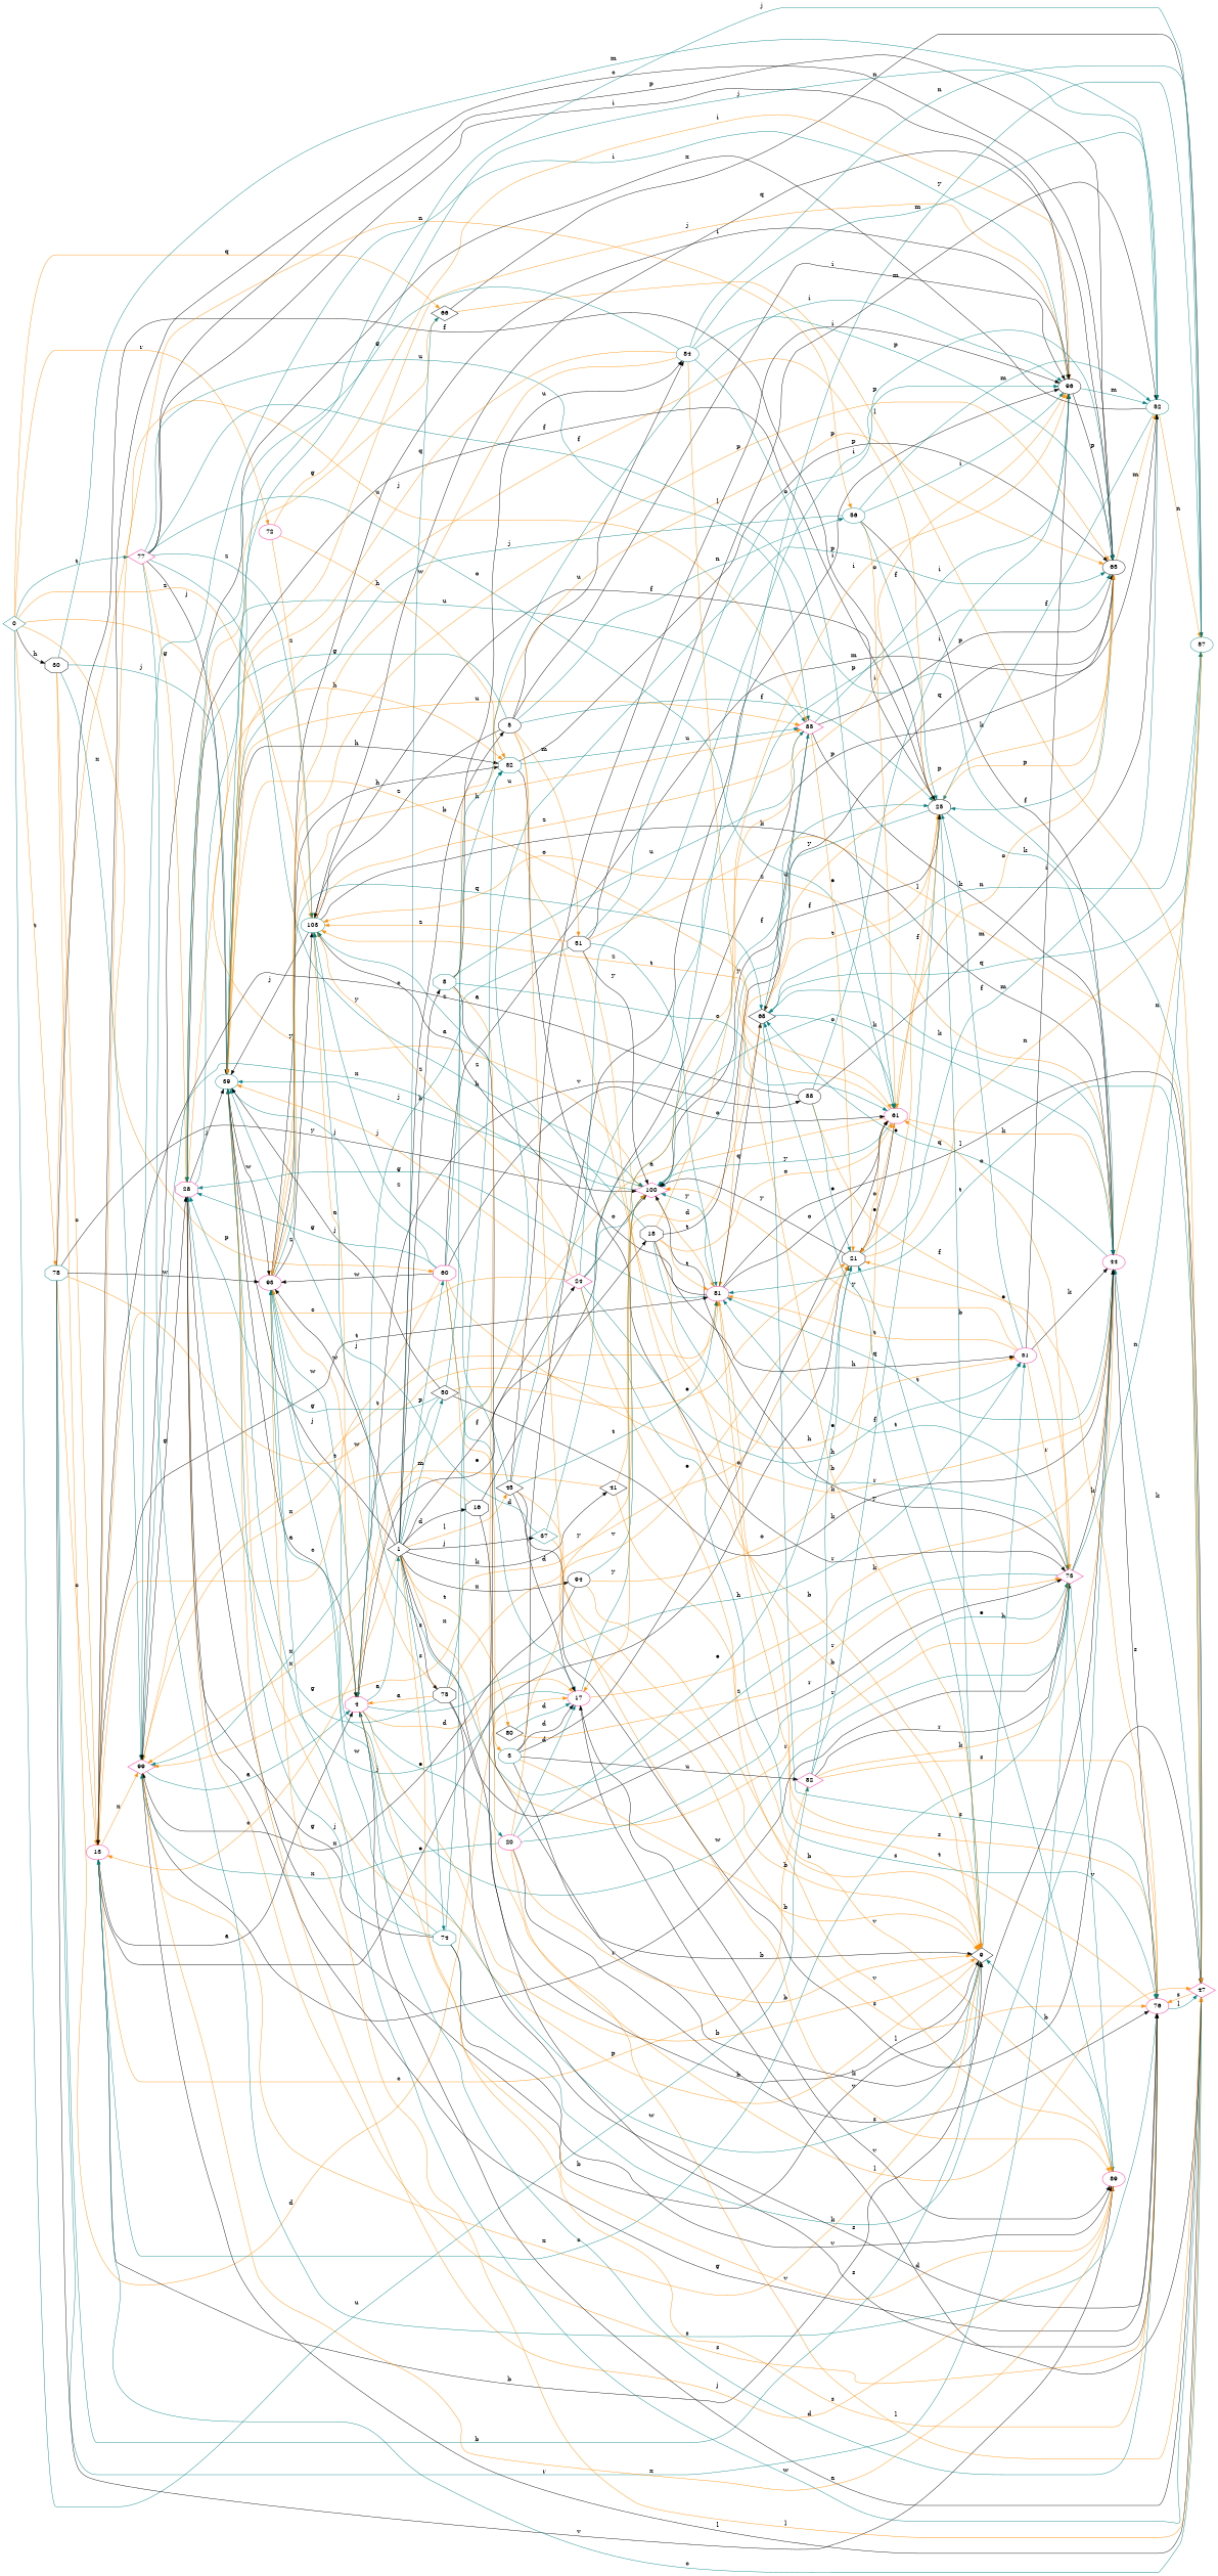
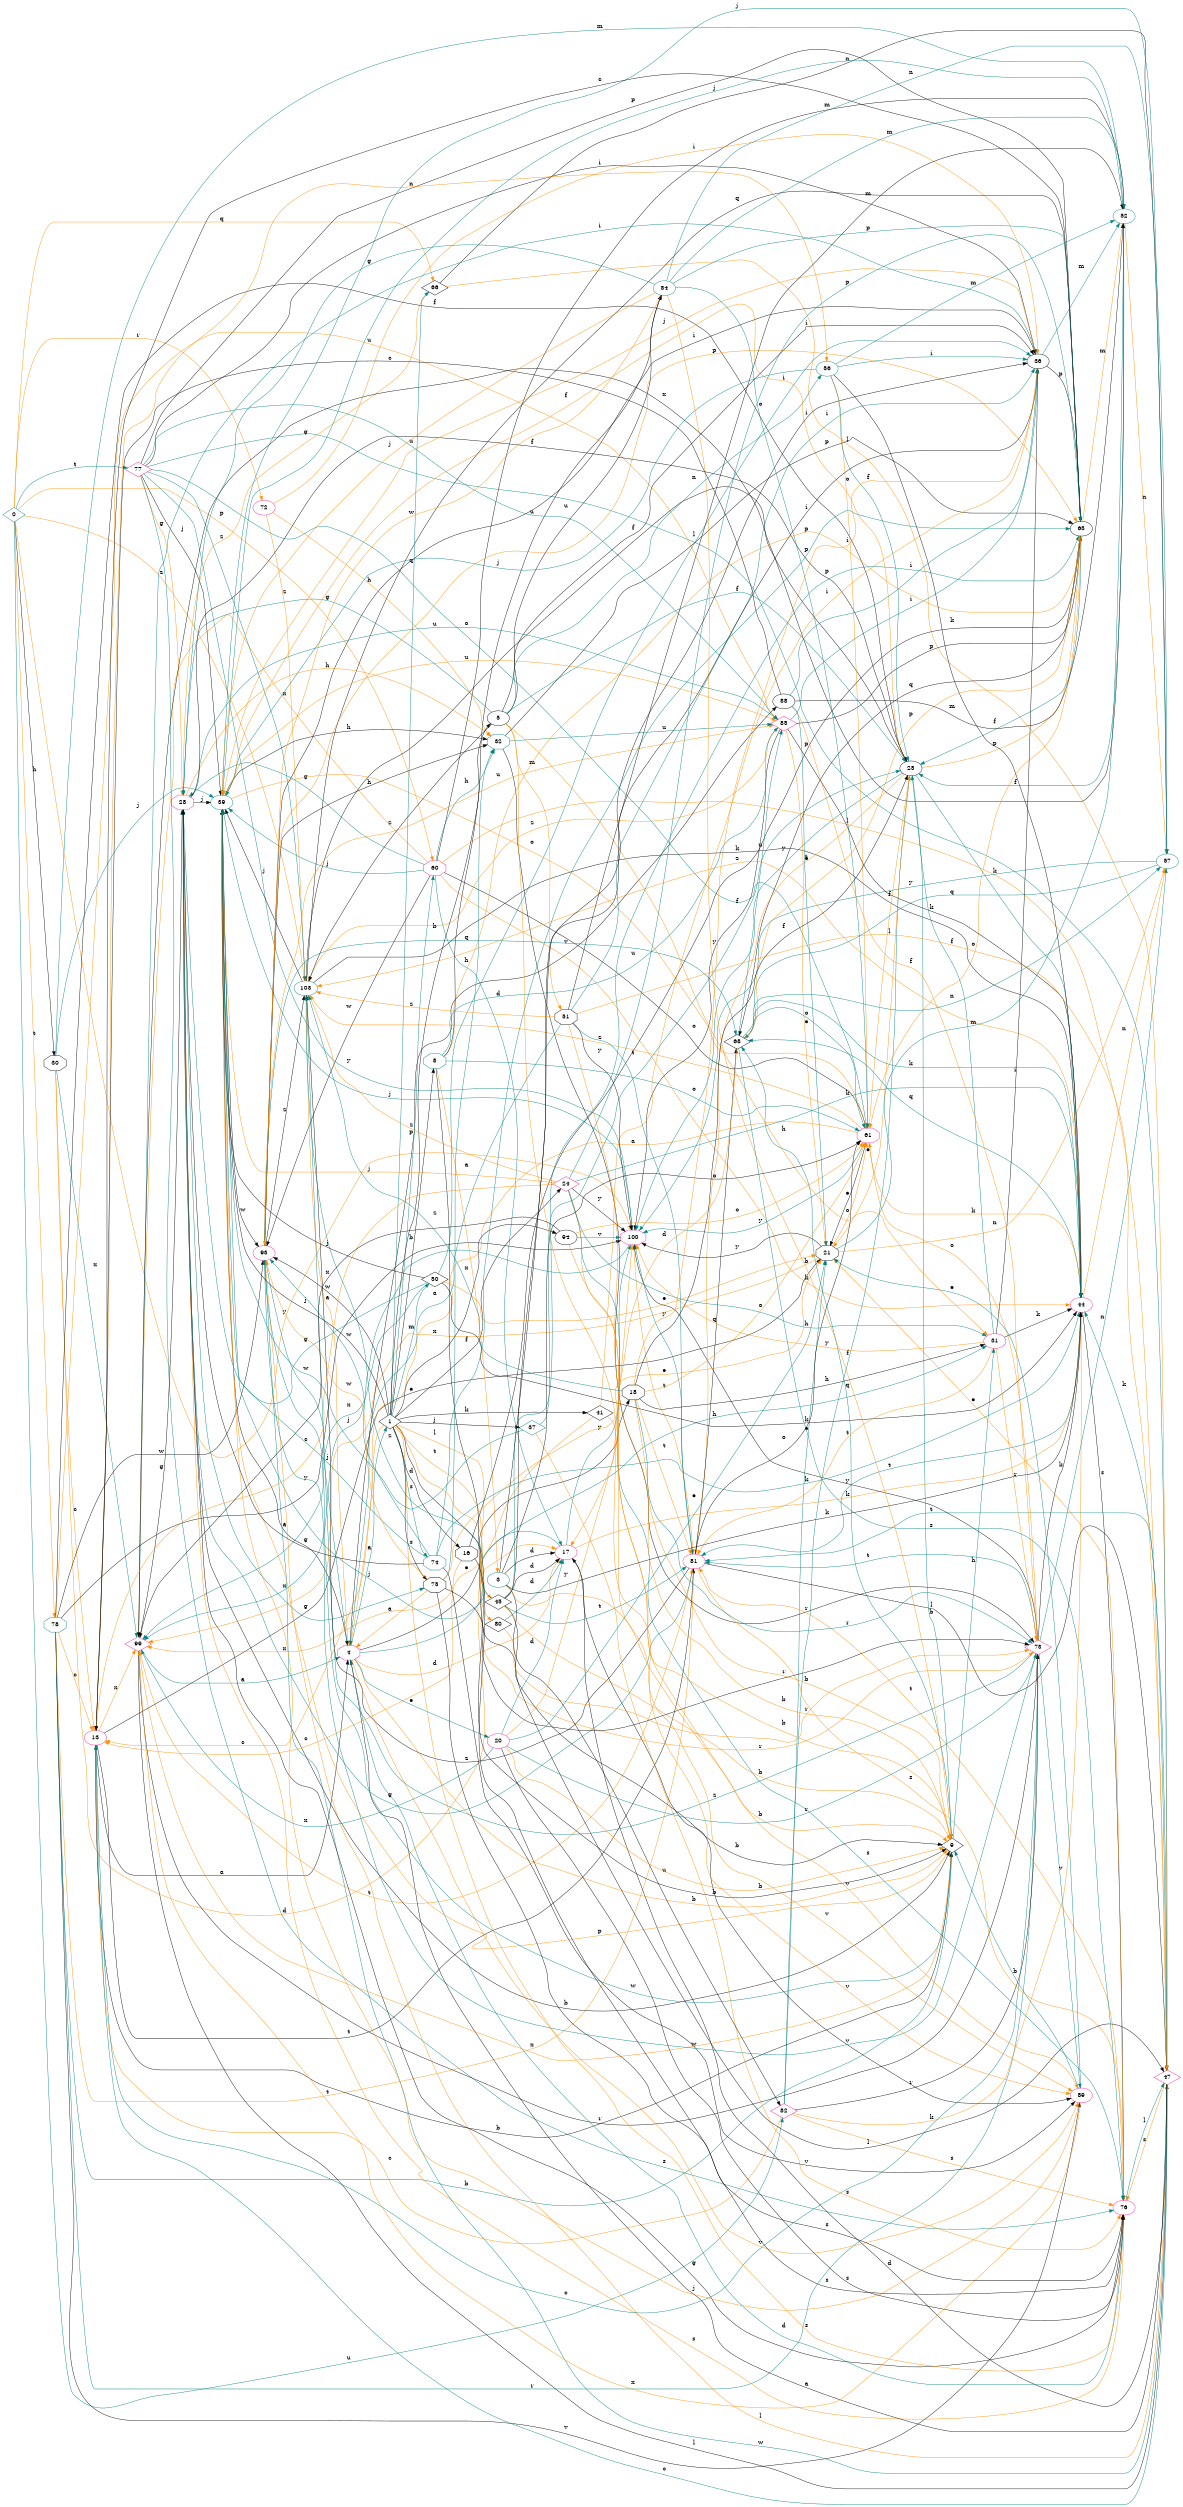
  strict digraph {
    rankdir=LR
    node [color=deeppink shape=ellipse]
    edge [color=teal]
    0 [color=teal shape=diamond]
    30 [color=black shape=octagon]
    n3 [label=60 shape=octagon]
    66 [color=black shape=diamond]
    72
    77 [shape=diamond]
    78 [color=teal shape=octagon]
    82 [shape=diamond]
-   100 [shape=diamond]
+   100 [shape=octagon]
    103 [color=teal]
    13
    39 [color=teal]
    17
    n14 [label=99 shape=diamond]
    52 [color=teal]
    93
    44
    61 [shape=octagon]
    28 [shape=octagon]
    47 [shape=diamond]
    32 [color=teal shape=octagon]
    57 [color=teal]
-   36 [color=black label=96]
+   36 [color=black]
    76
    65 [color=black]
    85 [shape=diamond]
    9 [color=black shape=diamond]
    73 [shape=diamond]
    89
    25 [color=black]
    81
    21 [color=black shape=octagon]
    4 [shape=octagon]
    1 [color=black shape=diamond]
    5 [color=black]
    8 [color=teal shape=octagon]
    16 [color=black shape=octagon]
    24 [shape=diamond]
    37 [color=teal shape=diamond]
    41 [color=black shape=diamond]
    45 [color=black shape=diamond]
    50 [color=black shape=diamond]
    74 [color=teal shape=octagon]
    75 [color=black shape=octagon]
    80 [color=black shape=diamond]
    94 [color=black]
    31
    51 [color=black shape=octagon]
    56 [color=teal]
    84 [color=teal]
    3 [color=teal]
    68 [color=black shape=diamond]
    18 [color=black shape=octagon]
    20
    88 [color=black]
    0 -> 30 [color=black label=h]
    0 -> n3 [color=darkorange label=p]
    0 -> 66 [color=darkorange label=q]
    0 -> 72 [color=darkorange label=r]
    0 -> 77 [label=t]
    0 -> 78 [color=darkorange label=t]
    0 -> 82 [label=u]
    0 -> 100 [color=darkorange label=y]
    0 -> 103 [color=darkorange label=z]
    30 -> 13 [color=darkorange label=c]
    30 -> 39 [label=j]
    30 -> 17 [color=darkorange label=d]
    30 -> n14 [label=x]
    30 -> 52 [label=m]
    n3 -> 39 [label=j]
    n3 -> 17 [label=d]
    n3 -> n14 [color=darkorange label=x]
    n3 -> 52 [color=black label=m]
    n3 -> 93 [color=black label=w]
    n3 -> 44 [color=darkorange label=k]
    n3 -> 61 [color=black label=o]
    n3 -> 28 [label=g]
    n3 -> 47 [color=darkorange label=l]
    n3 -> 32 [label=h]
    66 -> 28 [color=darkorange label=g]
    66 -> 47 [color=darkorange label=l]
    66 -> 57 [color=black label=n]
    72 -> 103 [color=darkorange label=z]
    72 -> 32 [color=darkorange label=h]
    72 -> 36 [color=darkorange label=i]
    77 -> 100 [label=y]
    77 -> 103 [label=z]
    77 -> 39 [color=black label=j]
    77 -> 61 [label=o]
    77 -> 28 [color=darkorange label=g]
    77 -> 47 [label=l]
    77 -> 36 [color=black label=i]
    77 -> 76 [label=s]
    77 -> 65 [color=black label=p]
    77 -> 85 [label=u]
    78 -> 100 [color=black label=y]
    78 -> 13 [color=darkorange label=c]
    78 -> 93 [color=black label=w]
    78 -> 85 [color=darkorange label=u]
    78 -> 9 [label=b]
    78 -> 73 [label=r]
    78 -> 89 [color=black label=v]
    78 -> 25 [color=black label=f]
    78 -> 81 [color=darkorange label=t]
    82 -> 13 [color=darkorange label=c]
    82 -> 44 [color=darkorange label=k]
    82 -> 76 [color=darkorange label=s]
    82 -> 73 [color=black label=r]
    82 -> 25 [label=f]
    82 -> 21 [label=e]
    100 -> 39 [label=j]
    100 -> n14 [label=x]
    100 -> 81 [color=darkorange label=t]
    103 -> 39 [color=black label=j]
    103 -> 44 [color=black label=k]
    103 -> 65 [color=black label=q]
    103 -> 25 [color=black label=f]
    103 -> 4 [color=darkorange label=a]
    13 -> n14 [color=darkorange label=x]
    13 -> 9 [color=black label=b]
    13 -> 81 [color=black label=t]
    13 -> 21 [color=black label=e]
    13 -> 4 [color=black label=a]
    13 -> 56 [color=darkorange label=n]
    39 -> 93 [color=black label=w]
    39 -> 61 [color=darkorange label=o]
    39 -> 32 [color=black label=h]
    39 -> 85 [color=darkorange label=u]
    39 -> 25 [color=darkorange label=f]
    39 -> 4 [color=black label=a]
    17 -> 100 [label=y]
    17 -> 39 [label=j]
    17 -> 44 [color=darkorange label=k]
    17 -> 89 [color=black label=v]
    n14 -> 28 [color=black label=g]
    n14 -> 47 [color=black label=l]
    n14 -> 36 [label=i]
    n14 -> 73 [color=black label=r]
    n14 -> 81 [color=darkorange label=t]
    n14 -> 4 [label=a]
    52 -> 39 [label=j]
    52 -> n14 [color=black label=x]
    52 -> 57 [color=darkorange label=n]
    52 -> 25 [label=f]
    93 -> 103 [color=black label=z]
    93 -> 47 [color=darkorange label=l]
    93 -> 32 [color=black label=h]
    93 -> 36 [color=black label=i]
    93 -> 65 [color=darkorange label=p]
    93 -> 85 [color=darkorange label=u]
    93 -> 68 [label=q]
    44 -> 103 [color=darkorange label=z]
    44 -> 57 [color=darkorange label=n]
    44 -> 76 [color=black label=s]
    44 -> 81 [label=t]
    44 -> 68 [label=q]
    61 -> 100 [label=y]
    61 -> 103 [color=darkorange label=z]
    61 -> 44 [color=darkorange label=k]
    61 -> 25 [color=darkorange label=f]
    61 -> 21 [color=black label=e]
    61 -> 4 [color=darkorange label=a]
    28 -> 39 [color=black label=j]
    28 -> 32 [color=darkorange label=h]
    28 -> 76 [color=darkorange label=s]
    28 -> 85 [label=u]
    28 -> 9 [color=black label=b]
    28 -> 25 [color=black label=f]
    47 -> 13 [label=c]
    47 -> 17 [color=black label=d]
    47 -> 93 [label=w]
    47 -> 44 [label=k]
    47 -> 76 [color=darkorange label=s]
    47 -> 81 [label=t]
    47 -> 4 [color=black label=a]
    32 -> 65 [color=black label=p]
    32 -> 85 [label=u]
    32 -> 73 [color=black label=r]
    57 -> 100 [label=y]
    57 -> 39 [label=j]
    57 -> 68 [label=q]
    36 -> 39 [color=darkorange label=j]
    36 -> 52 [label=m]
    36 -> 65 [color=black label=p]
    76 -> 28 [color=black label=g]
    76 -> 47 [label=l]
    76 -> 81 [color=darkorange label=t]
    76 -> 21 [color=darkorange label=e]
    76 -> 4 [label=d]
    65 -> 13 [color=black label=c]
    65 -> 52 [color=darkorange label=m]
    65 -> 61 [color=darkorange label=o]
    65 -> 25 [label=f]
    65 -> 68 [color=black label=q]
    85 -> 100 [color=black label=y]
    85 -> 103 [color=darkorange label=z]
    85 -> 44 [color=black label=k]
    85 -> 36 [label=i]
    85 -> 65 [color=black label=p]
    85 -> 21 [color=darkorange label=e]
    9 -> 39 [color=darkorange label=p]
    9 -> n14 [color=darkorange label=x]
    9 -> 93 [label=w]
    9 -> 31 [label=h]
    9 -> 68 [label=q]
    73 -> 100 [color=black label=y]
    73 -> 103 [label=z]
    73 -> 13 [label=c]
    73 -> 93 [label=w]
    73 -> 44 [color=black label=k]
    73 -> 61 [color=darkorange label=o]
    73 -> 57 [label=n]
    73 -> 89 [label=v]
    73 -> 81 [label=t]
    89 -> 39 [color=darkorange label=j]
    89 -> n14 [color=darkorange label=x]
    89 -> 9 [label=b]
    89 -> 21 [label=e]
    25 -> 100 [label=y]
    25 -> 44 [label=k]
    25 -> 65 [color=darkorange label=p]
    25 -> 9 [label=b]
    25 -> 81 [color=darkorange label=t]
    25 -> 21 [color=darkorange label=e]
    81 -> 100 [label=y]
    81 -> 103 [color=black label=z]
    81 -> 61 [color=black label=o]
    81 -> 28 [label=g]
    81 -> 47 [color=black label=l]
    81 -> 76 [color=darkorange label=s]
    81 -> 68 [color=black label=q]
    21 -> 100 [color=black label=y]
    21 -> n14 [color=darkorange label=x]
    21 -> 52 [label=m]
    21 -> 61 [color=darkorange label=o]
    21 -> 57 [color=darkorange label=n]
    4 -> 17 [color=darkorange label=d]
    4 -> 93 [label=w]
    4 -> 9 [color=darkorange label=b]
    4 -> 89 [color=darkorange label=v]
    4 -> 1 [label=a]
    4 -> 31 [label=h]
    4 -> 18 [color=black label=e]
    4 -> 20 [label=e]
    4 -> 88 [color=black label=v]
    1 -> n3 [label=p]
    1 -> 66 [label=q]
    1 -> 13 [color=darkorange label=c]
    1 -> 39 [color=black label=j]
    1 -> 93 [color=black label=w]
    1 -> 76 [color=darkorange label=s]
    1 -> 9 [color=black label=b]
    1 -> 73 [color=darkorange label=r]
    1 -> 5 [color=black label=b]
    1 -> 8 [color=black label=b]
    1 -> 16 [color=black label=d]
    1 -> 24 [color=black label=f]
    1 -> 37 [color=black label=j]
    1 -> 41 [color=black label=k]
    1 -> 45 [color=darkorange label=l]
    1 -> 50 [label=m]
    1 -> 74 [label=s]
    1 -> 75 [color=black label=s]
    1 -> 80 [color=darkorange label=t]
    1 -> 94 [color=black label=x]
    5 -> 103 [color=black label=z]
    5 -> 28 [label=g]
    5 -> 36 [color=black label=i]
    5 -> 89 [color=darkorange label=v]
    5 -> 25 [label=f]
    5 -> 31 [color=darkorange label=h]
    5 -> 51 [color=darkorange label=m]
    5 -> 56 [label=n]
    5 -> 84 [color=black label=u]
    8 -> 61 [label=o]
    8 -> 65 [color=darkorange label=p]
    8 -> 85 [label=u]
    8 -> 9 [color=black label=b]
    8 -> 84 [color=black label=u]
    8 -> 3 [color=darkorange label=a]
    16 -> n14 [color=darkorange label=x]
    16 -> 76 [color=black label=s]
    16 -> 65 [color=black label=p]
-   24 -> 100 [color=black label=o]
+   24 -> 100 [color=black label=y]
    24 -> 103 [color=darkorange label=z]
    24 -> 13 [color=darkorange label=c]
    24 -> 39 [color=darkorange label=j]
    24 -> 44 [label=k]
    24 -> 76 [label=s]
    24 -> 65 [label=p]
    24 -> 89 [color=darkorange label=v]
    24 -> 31 [label=h]
    37 -> 39 [label=j]
    37 -> 76 [color=darkorange label=s]
    37 -> 25 [label=f]
    41 -> 13 [color=darkorange label=c]
    41 -> 36 [color=darkorange label=i]
    41 -> 89 [color=darkorange label=v]
    45 -> 103 [label=z]
    45 -> 17 [color=black label=d]
    45 -> 47 [color=black label=l]
    45 -> 36 [color=black label=i]
    45 -> 65 [label=p]
    45 -> 9 [color=darkorange label=b]
    45 -> 81 [label=t]
    50 -> 39 [color=black label=j]
    50 -> n14 [label=x]
    50 -> 44 [color=black label=k]
    50 -> 28 [label=g]
    50 -> 36 [label=i]
    50 -> 21 [color=darkorange label=e]
    74 -> 39 [label=j]
    74 -> 93 [label=w]
    74 -> 44 [label=k]
    74 -> 28 [color=black label=g]
    74 -> 65 [label=p]
    74 -> 89 [color=black label=v]
    75 -> 93 [color=darkorange label=w]
-   75 -> 28 [label=g]
+   28 -> 75 [label=g]
    75 -> 32 [label=h]
    75 -> 76 [color=black label=s]
    75 -> 73 [color=black label=r]
    75 -> 21 [color=darkorange label=e]
    75 -> 4 [color=darkorange label=a]
    80 -> 17 [label=d]
    80 -> 73 [color=darkorange label=r]
    94 -> 100 [label=v]
    94 -> n14 [color=black label=x]
    94 -> 61 [color=darkorange label=o]
    94 -> 9 [color=darkorange label=b]
    31 -> 100 [color=darkorange label=y]
    31 -> 44 [color=black label=k]
    31 -> 36 [color=black label=i]
    31 -> 73 [color=darkorange label=r]
    31 -> 25 [label=f]
    31 -> 81 [color=darkorange label=t]
    51 -> 100 [color=black label=y]
    51 -> 103 [color=darkorange label=z]
    51 -> 52 [color=black label=m]
    51 -> 47 [color=darkorange label=l]
    51 -> 36 [label=i]
    51 -> 9 [color=darkorange label=b]
    51 -> 81 [label=t]
    51 -> 4 [label=a]
    56 -> 39 [label=j]
    56 -> 52 [label=m]
    56 -> 44 [color=black label=k]
    56 -> 61 [color=darkorange label=o]
    56 -> 36 [label=i]
    56 -> 25 [label=f]
    84 -> 39 [color=darkorange label=j]
    84 -> 52 [label=m]
    84 -> 93 [color=darkorange label=w]
    84 -> 61 [label=o]
    84 -> 28 [label=g]
    84 -> 57 [label=n]
    84 -> 65 [label=p]
    84 -> 9 [color=darkorange label=b]
    3 -> 82 [color=black label=u]
    3 -> 17 [color=black label=d]
    3 -> 44 [color=black label=k]
    3 -> 61 [color=black label=o]
    3 -> 36 [color=black label=i]
    3 -> 9 [color=darkorange label=b]
    68 -> 17 [color=darkorange label=d]
    68 -> 44 [label=k]
    68 -> 61 [label=o]
    68 -> 57 [label=n]
    68 -> 76 [label=s]
    68 -> 65 [color=darkorange label=p]
    68 -> 85 [label=u]
    18 -> 103 [label=z]
    18 -> 61 [color=darkorange label=o]
    18 -> 36 [color=darkorange label=i]
    18 -> 9 [color=darkorange label=b]
    18 -> 73 [label=r]
    18 -> 25 [color=black label=f]
    18 -> 81 [color=darkorange label=t]
    18 -> 31 [color=black label=h]
    20 -> 100 [color=darkorange label=y]
    20 -> 17 [label=d]
    20 -> n14 [label=x]
-   20 -> 47 [color=darkorange label=l]
    20 -> 76 [color=black label=s]
    20 -> 9 [color=darkorange label=b]
    20 -> 73 [label=r]
    20 -> 21 [label=e]
    88 -> 13 [color=black label=c]
    88 -> 52 [color=black label=m]
    88 -> 36 [label=i]
    88 -> 73 [color=darkorange label=f]
    88 -> 21 [label=e]
  }
